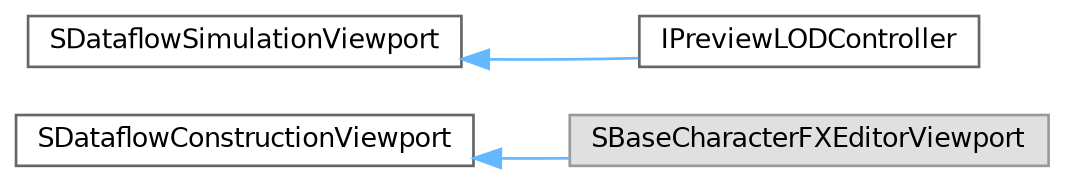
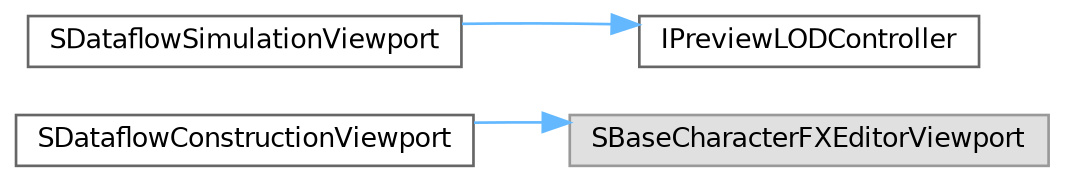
  digraph {
    rankdir=LR
    node [color=grey40 fillcolor=white fontname=Helvetica fontsize=10 shape=box style=filled]
    edge [color=steelblue1 dir=back fontname=Helvetica fontsize=10 labelfontname=Helvetica labelfontsize=10 style=solid]
    n1 [height=0.2 label=SDataflowConstructionViewport width=0.4]
    n2 [height=0.2 label=SDataflowSimulationViewport width=0.4]
    n3 [height=0.2 label=IPreviewLODController width=0.4]
    n4 [color=grey60 fillcolor="#E0E0E0" height=0.2 label=SBaseCharacterFXEditorViewport width=0.4]
-   n2 -> n3
-   n1 -> n4
+   n3 -> n2
+   n4 -> n1
  }
